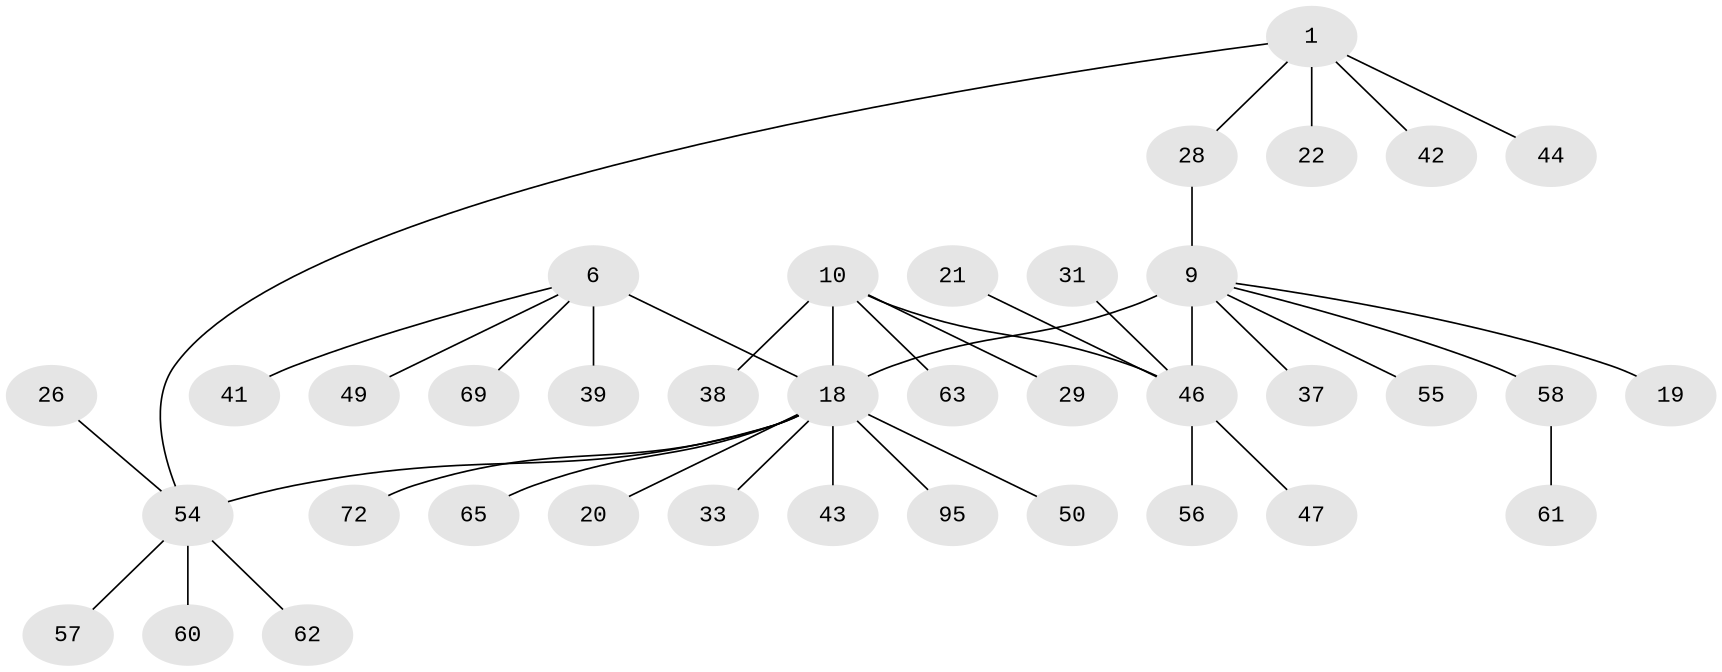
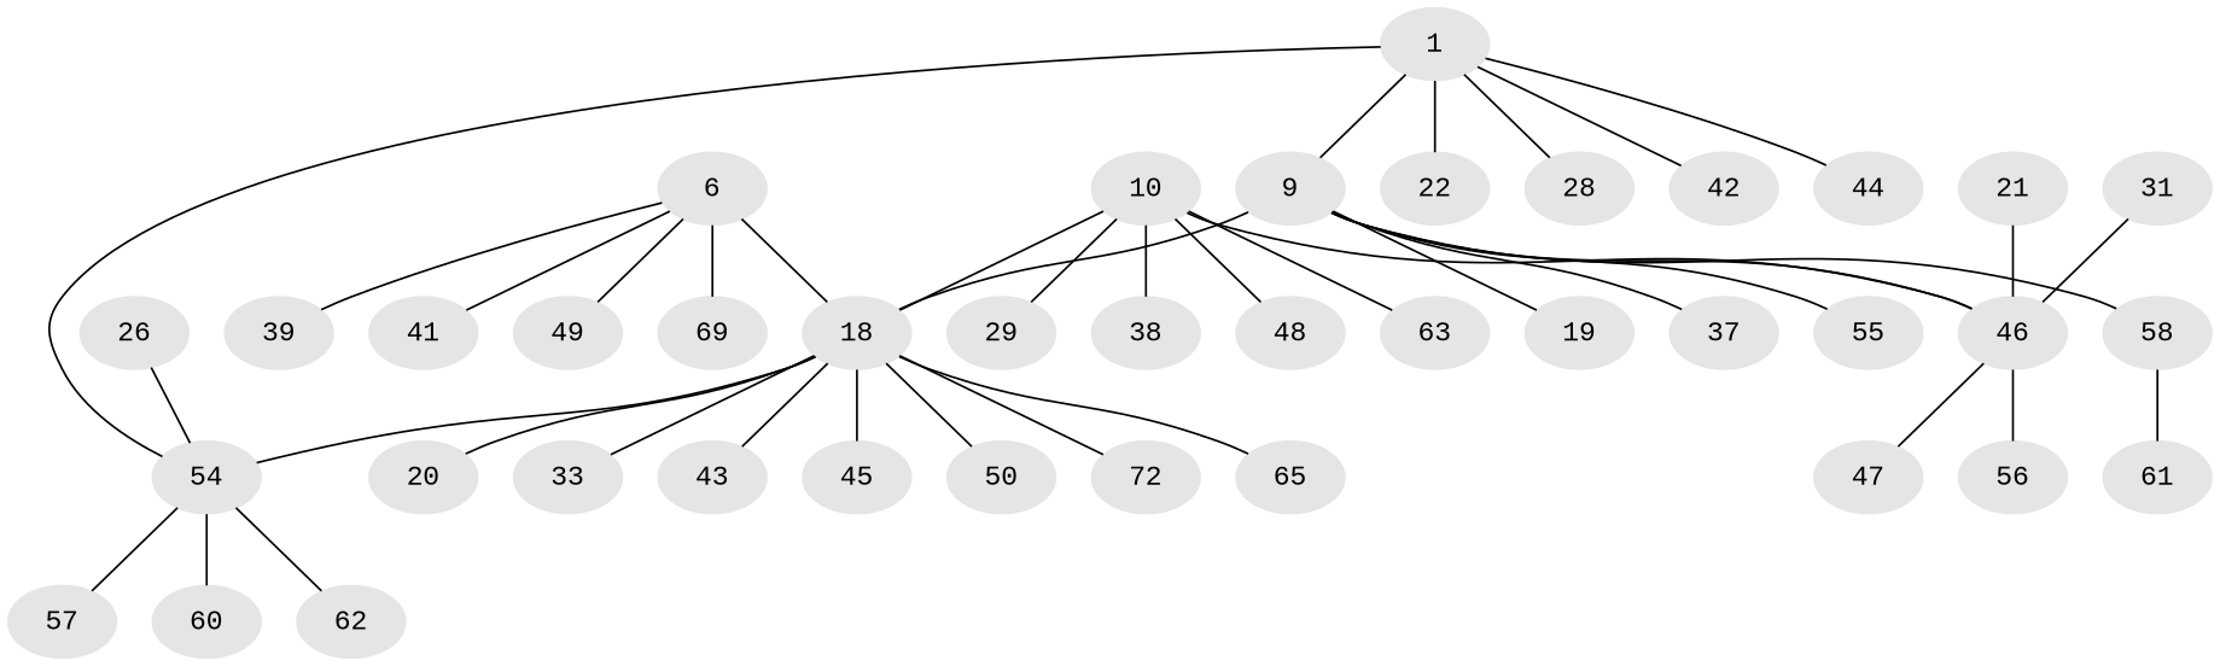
  graph {
    fontname="Liberation Mono"
    node [color=gray90 fontname="Liberation Mono" style=filled]
    edge [fontname="Liberation Mono"]
    9 [super="+8+3"]
    18 [super="+16+5+14"]
    19
    37
    46 [super="+7"]
    55
    58 [super="+25"]
    1
    22
    28
    42
    44
    54 [super="+15"]
    57
    60
    62 [super="+35"]
    20
    33
    43
-   45 [super="+34" label=95]
+   45 [super="+34"]
    50 [super="+30"]
    n22 [label=72]
    65
    6
    39
    41 [super="+32"]
    49
    n28 [label=69 super="+51+59"]
    47
    56
    61 [super="+24"]
    10
    29
    38
+   48 [super="+36"]
    63 [super="+53"]
    21
    26 [super="+23"]
    31
    9 -- 18 [weight=5]
    9 -- 19 [weight=2]
    9 -- 37
    9 -- 46 [weight=2]
    9 -- 55
    9 -- 58
    18 -- 54 [weight=2]
    18 -- 20
    18 -- 33
    18 -- 43
    18 -- 45
    18 -- 50
    18 -- n22
    18 -- 65
    46 -- 47
    46 -- 56
    58 -- 61
-   28 -- 9 [weight=2]
+   1 -- 9 [weight=2]
    1 -- 22
    1 -- 28
    1 -- 42
    1 -- 44
    1 -- 54
    54 -- 57
    54 -- 60
    54 -- 62
    6 -- 18 [weight=3]
    6 -- 39
    6 -- 41
    6 -- 49
    6 -- n28
    10 -- 18 [weight=2]
    10 -- 46
    10 -- 29
    10 -- 38
+   10 -- 48
    10 -- 63
    21 -- 46
    26 -- 54
    31 -- 46
  }
